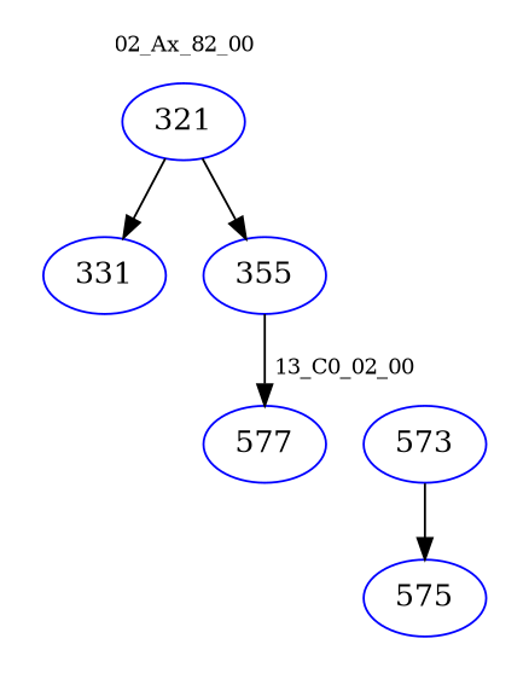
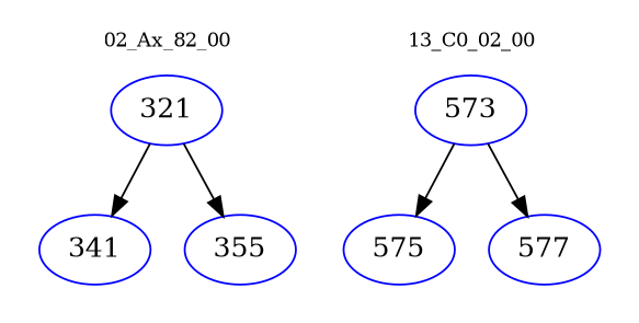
  digraph {
    node [color=blue]
    edge [color=black]
    n1 [label=321]
-   n2 [label=331]
+   n2 [label=341]
    n3 [label=355]
    n4 [label=573]
    n5 [label=575]
    n6 [label=577]
    subgraph cluster_1 {
      color=white
      fontsize=10
      label="02_Ax_82_00"
      n1
      n2
      n3
    }
    subgraph cluster_2 {
      color=white
      fontsize=10
      label="13_C0_02_00"
      n4
      n5
      n6
    }
    n1 -> n2
    n1 -> n3
    n4 -> n5
-   n3 -> n6
+   n4 -> n6
  }
